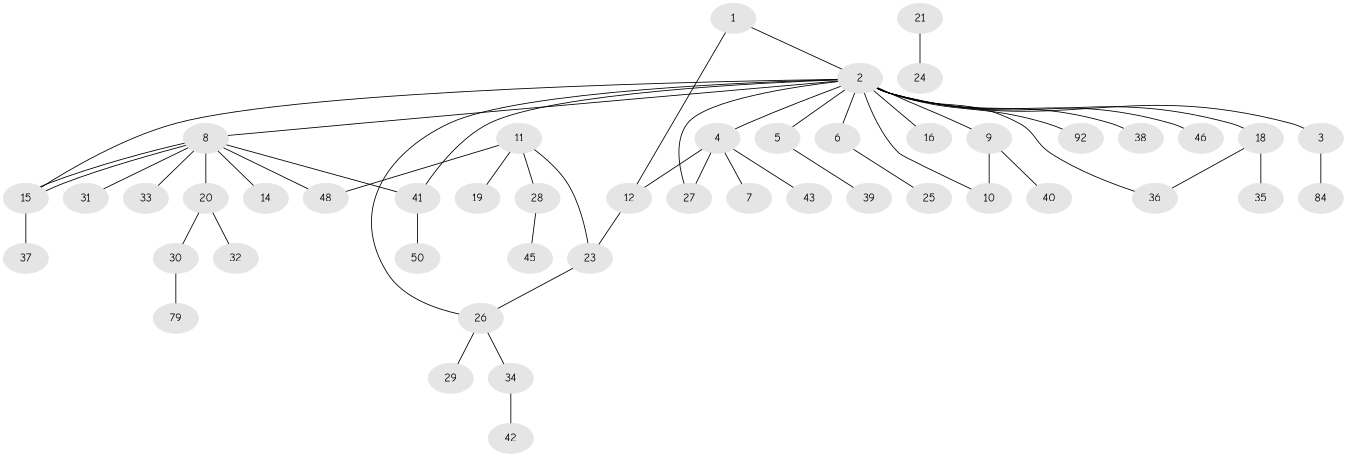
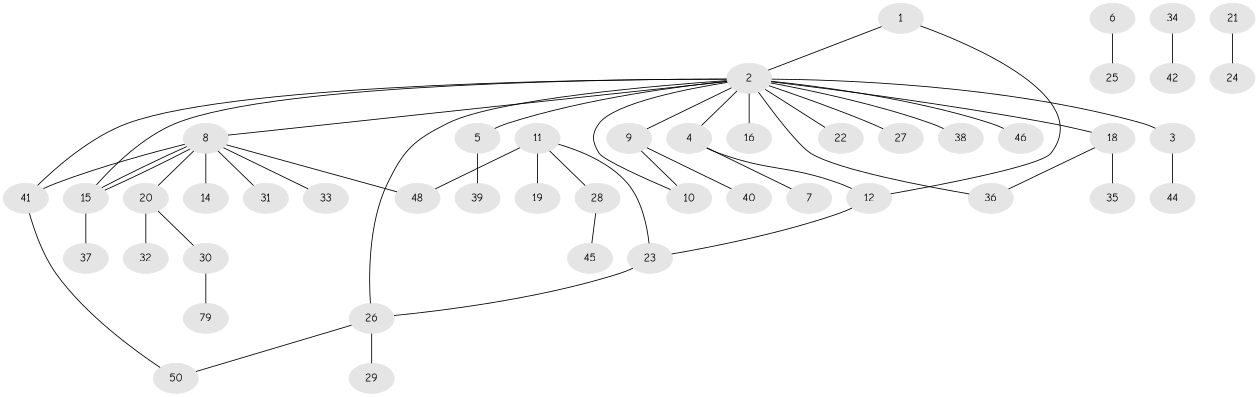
  graph {
    fontname="Comic Neue"
    node [color=gray90 fontname="Comic Neue" style=filled]
    edge [fontname="Comic Neue"]
    1
    2
    12
    3
    4
    5
    6
    8
    9
    10
    15
    16
    18
-   22 [label=92]
+   22
    26
    27
    36
    38
    41
    46
    23
-   44 [label=84]
+   44
    7
-   43
    39
    25
    14
    20
    31
    33
    48
    40
    37
    35
    29
    34
    50
    11
    19
    28
    30
    32
    45
    21
    24
    n46 [label=79]
    42
    1 -- 2
    1 -- 12
    2 -- 3
    2 -- 4
    2 -- 5
-   2 -- 6
    2 -- 8
    2 -- 9
    2 -- 10
    2 -- 15
    2 -- 16
    2 -- 18
    2 -- 22
    2 -- 26
    2 -- 27
    2 -- 36
    2 -- 38
    2 -- 41
    2 -- 46
    12 -- 23
    3 -- 44
    4 -- 12
-   4 -- 27
    4 -- 7
-   4 -- 43
    5 -- 39
    6 -- 25
    8 -- 15
    8 -- 15
    8 -- 41
    8 -- 14
    8 -- 20
    8 -- 31
    8 -- 33
    8 -- 48
    9 -- 10
    9 -- 40
    15 -- 37
    18 -- 36
    18 -- 35
    26 -- 29
-   26 -- 34
+   26 -- 50
    41 -- 50
    23 -- 26
    20 -- 30
    20 -- 32
    34 -- 42
    11 -- 23
    11 -- 48
    11 -- 19
    11 -- 28
    28 -- 45
    30 -- n46
    21 -- 24
  }
